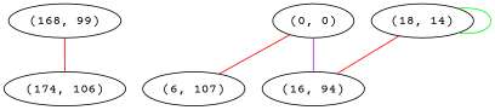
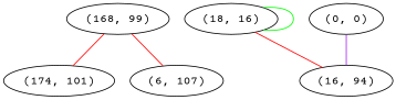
  graph {
    fontname="Courier Prime"
    node [fontname="Courier Prime"]
    edge [color=red fontname="Courier Prime" weight=1]
    "(168, 99)"
-   "(174, 101)" [label="(174, 106)"]
+   "(174, 101)"
    "(6, 107)"
-   "(18, 14)"
+   "(18, 14)" [label="(18, 16)"]
    n5 [label="(16, 94)"]
    "(0, 0)"
    "(168, 99)" -- "(174, 101)"
-   "(0, 0)" -- "(6, 107)"
+   "(168, 99)" -- "(6, 107)"
    "(18, 14)" -- "(18, 14)" [color=green weight=2]
    "(18, 14)" -- n5
    "(0, 0)" -- n5 [color=purple weight=4]
  }
